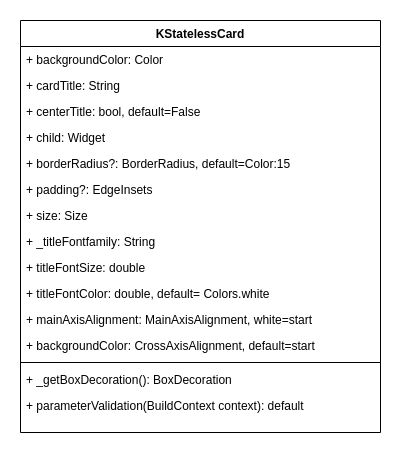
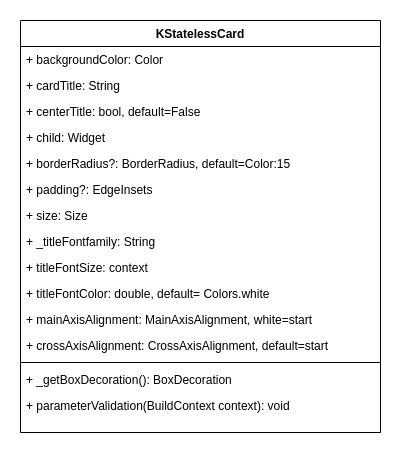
  <mxCell id="0" />
  <mxCell id="1" parent="0" />
  <mxCell id="2" value="KStatelessCard" style="swimlane;fontStyle=1;align=center;verticalAlign=top;childLayout=stackLayout;horizontal=1;startSize=26;horizontalStack=0;resizeParent=1;resizeParentMax=0;resizeLast=0;collapsible=1;marginBottom=0;whiteSpace=wrap;html=1;" parent="1" vertex="1"><mxGeometry x="20" y="20" width="360" height="412" as="geometry" /></mxCell>
  <mxCell id="3" value="+ backgroundColor: Color" style="text;strokeColor=none;fillColor=none;align=left;verticalAlign=top;spacingLeft=4;spacingRight=4;overflow=hidden;rotatable=0;points=[[0,0.5],[1,0.5]];portConstraint=eastwest;whiteSpace=wrap;html=1;" parent="2" vertex="1"><mxGeometry y="26" width="360" height="26" as="geometry" /></mxCell>
  <mxCell id="4" value="+ cardTitle: String" style="text;strokeColor=none;fillColor=none;align=left;verticalAlign=top;spacingLeft=4;spacingRight=4;overflow=hidden;rotatable=0;points=[[0,0.5],[1,0.5]];portConstraint=eastwest;whiteSpace=wrap;html=1;" parent="2" vertex="1"><mxGeometry y="52" width="360" height="26" as="geometry" /></mxCell>
  <mxCell id="5" value="+ centerTitle: bool, default=False" style="text;strokeColor=none;fillColor=none;align=left;verticalAlign=top;spacingLeft=4;spacingRight=4;overflow=hidden;rotatable=0;points=[[0,0.5],[1,0.5]];portConstraint=eastwest;whiteSpace=wrap;html=1;" parent="2" vertex="1"><mxGeometry y="78" width="360" height="26" as="geometry" /></mxCell>
  <mxCell id="6" value="+ child: Widget" style="text;strokeColor=none;fillColor=none;align=left;verticalAlign=top;spacingLeft=4;spacingRight=4;overflow=hidden;rotatable=0;points=[[0,0.5],[1,0.5]];portConstraint=eastwest;whiteSpace=wrap;html=1;" parent="2" vertex="1"><mxGeometry y="104" width="360" height="26" as="geometry" /></mxCell>
  <mxCell id="7" value="+ borderRadius?: BorderRadius, default=Color:15" style="text;strokeColor=none;fillColor=none;align=left;verticalAlign=top;spacingLeft=4;spacingRight=4;overflow=hidden;rotatable=0;points=[[0,0.5],[1,0.5]];portConstraint=eastwest;whiteSpace=wrap;html=1;" parent="2" vertex="1"><mxGeometry y="130" width="360" height="26" as="geometry" /></mxCell>
  <mxCell id="8" value="+ padding?: EdgeInsets" style="text;strokeColor=none;fillColor=none;align=left;verticalAlign=top;spacingLeft=4;spacingRight=4;overflow=hidden;rotatable=0;points=[[0,0.5],[1,0.5]];portConstraint=eastwest;whiteSpace=wrap;html=1;" parent="2" vertex="1"><mxGeometry y="156" width="360" height="26" as="geometry" /></mxCell>
  <mxCell id="9" value="+ size: Size" style="text;strokeColor=none;fillColor=none;align=left;verticalAlign=top;spacingLeft=4;spacingRight=4;overflow=hidden;rotatable=0;points=[[0,0.5],[1,0.5]];portConstraint=eastwest;whiteSpace=wrap;html=1;" parent="2" vertex="1"><mxGeometry y="182" width="360" height="26" as="geometry" /></mxCell>
  <mxCell id="10" value="+&amp;nbsp;_titleFontfamily&lt;span style=&quot;background-color: initial;&quot;&gt;: String&lt;/span&gt;" style="text;strokeColor=none;fillColor=none;align=left;verticalAlign=top;spacingLeft=4;spacingRight=4;overflow=hidden;rotatable=0;points=[[0,0.5],[1,0.5]];portConstraint=eastwest;whiteSpace=wrap;html=1;" parent="2" vertex="1"><mxGeometry y="208" width="360" height="26" as="geometry" /></mxCell>
- <mxCell id="11" value="+ titleFontSize: double" style="text;strokeColor=none;fillColor=none;align=left;verticalAlign=top;spacingLeft=4;spacingRight=4;overflow=hidden;rotatable=0;points=[[0,0.5],[1,0.5]];portConstraint=eastwest;whiteSpace=wrap;html=1;" parent="2" vertex="1"><mxGeometry y="234" width="360" height="26" as="geometry" /></mxCell>
+ <mxCell id="11" value="+ titleFontSize: context" style="text;strokeColor=none;fillColor=none;align=left;verticalAlign=top;spacingLeft=4;spacingRight=4;overflow=hidden;rotatable=0;points=[[0,0.5],[1,0.5]];portConstraint=eastwest;whiteSpace=wrap;html=1;" parent="2" vertex="1"><mxGeometry y="234" width="360" height="26" as="geometry" /></mxCell>
  <mxCell id="12" value="+ titleFontColor: double, default= Colors.white" style="text;strokeColor=none;fillColor=none;align=left;verticalAlign=top;spacingLeft=4;spacingRight=4;overflow=hidden;rotatable=0;points=[[0,0.5],[1,0.5]];portConstraint=eastwest;whiteSpace=wrap;html=1;" parent="2" vertex="1"><mxGeometry y="260" width="360" height="26" as="geometry" /></mxCell>
  <mxCell id="13" value="+ mainAxisAlignment: MainAxisAlignment, white=start" style="text;strokeColor=none;fillColor=none;align=left;verticalAlign=top;spacingLeft=4;spacingRight=4;overflow=hidden;rotatable=0;points=[[0,0.5],[1,0.5]];portConstraint=eastwest;whiteSpace=wrap;html=1;" parent="2" vertex="1"><mxGeometry y="286" width="360" height="26" as="geometry" /></mxCell>
- <mxCell id="14" value="+ backgroundColor: CrossAxisAlignment, default=start" style="text;strokeColor=none;fillColor=none;align=left;verticalAlign=top;spacingLeft=4;spacingRight=4;overflow=hidden;rotatable=0;points=[[0,0.5],[1,0.5]];portConstraint=eastwest;whiteSpace=wrap;html=1;" parent="2" vertex="1"><mxGeometry y="312" width="360" height="26" as="geometry" /></mxCell>
+ <mxCell id="14" value="+ crossAxisAlignment: CrossAxisAlignment, default=start" style="text;strokeColor=none;fillColor=none;align=left;verticalAlign=top;spacingLeft=4;spacingRight=4;overflow=hidden;rotatable=0;points=[[0,0.5],[1,0.5]];portConstraint=eastwest;whiteSpace=wrap;html=1;" parent="2" vertex="1"><mxGeometry y="312" width="360" height="26" as="geometry" /></mxCell>
  <mxCell id="15" value="" style="line;strokeWidth=1;fillColor=none;align=left;verticalAlign=middle;spacingTop=-1;spacingLeft=3;spacingRight=3;rotatable=0;labelPosition=right;points=[];portConstraint=eastwest;strokeColor=inherit;" parent="2" vertex="1"><mxGeometry y="338" width="360" height="8" as="geometry" /></mxCell>
  <mxCell id="16" value="+ _getBoxDecoration(): BoxDecoration" style="text;strokeColor=none;fillColor=none;align=left;verticalAlign=top;spacingLeft=4;spacingRight=4;overflow=hidden;rotatable=0;points=[[0,0.5],[1,0.5]];portConstraint=eastwest;whiteSpace=wrap;html=1;" parent="2" vertex="1"><mxGeometry y="346" width="360" height="26" as="geometry" /></mxCell>
- <mxCell id="17" value="+ parameterValidation(BuildContext context): default" style="text;strokeColor=none;fillColor=none;align=left;verticalAlign=top;spacingLeft=4;spacingRight=4;overflow=hidden;rotatable=0;points=[[0,0.5],[1,0.5]];portConstraint=eastwest;whiteSpace=wrap;html=1;" parent="2" vertex="1"><mxGeometry y="372" width="360" height="40" as="geometry" /></mxCell>
+ <mxCell id="17" value="+ parameterValidation(BuildContext context): void" style="text;strokeColor=none;fillColor=none;align=left;verticalAlign=top;spacingLeft=4;spacingRight=4;overflow=hidden;rotatable=0;points=[[0,0.5],[1,0.5]];portConstraint=eastwest;whiteSpace=wrap;html=1;" parent="2" vertex="1"><mxGeometry y="372" width="360" height="40" as="geometry" /></mxCell>
